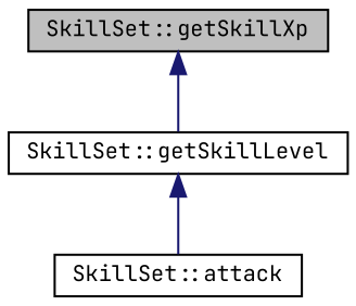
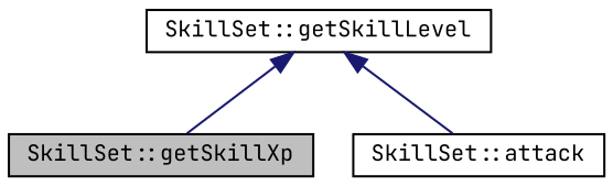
  digraph {
    fontname="JetBrains Mono"
    rankdir=TB
    node [color=black fillcolor=white fontname="JetBrains Mono" fontsize=10 shape=record style=filled]
    edge [color=midnightblue dir=back fontname="JetBrains Mono" fontsize=10 labelfontname=Helvetica labelfontsize=10 style=solid]
    n1 [fillcolor=grey75 fontcolor=black height=0.2 label="SkillSet::getSkillXp" width=0.4]
    n2 [height=0.2 label="SkillSet::getSkillLevel" width=0.4]
    n3 [height=0.2 label="SkillSet::attack" width=0.4]
-   n1 -> n2
+   n2 -> n1
    n2 -> n3
  }
